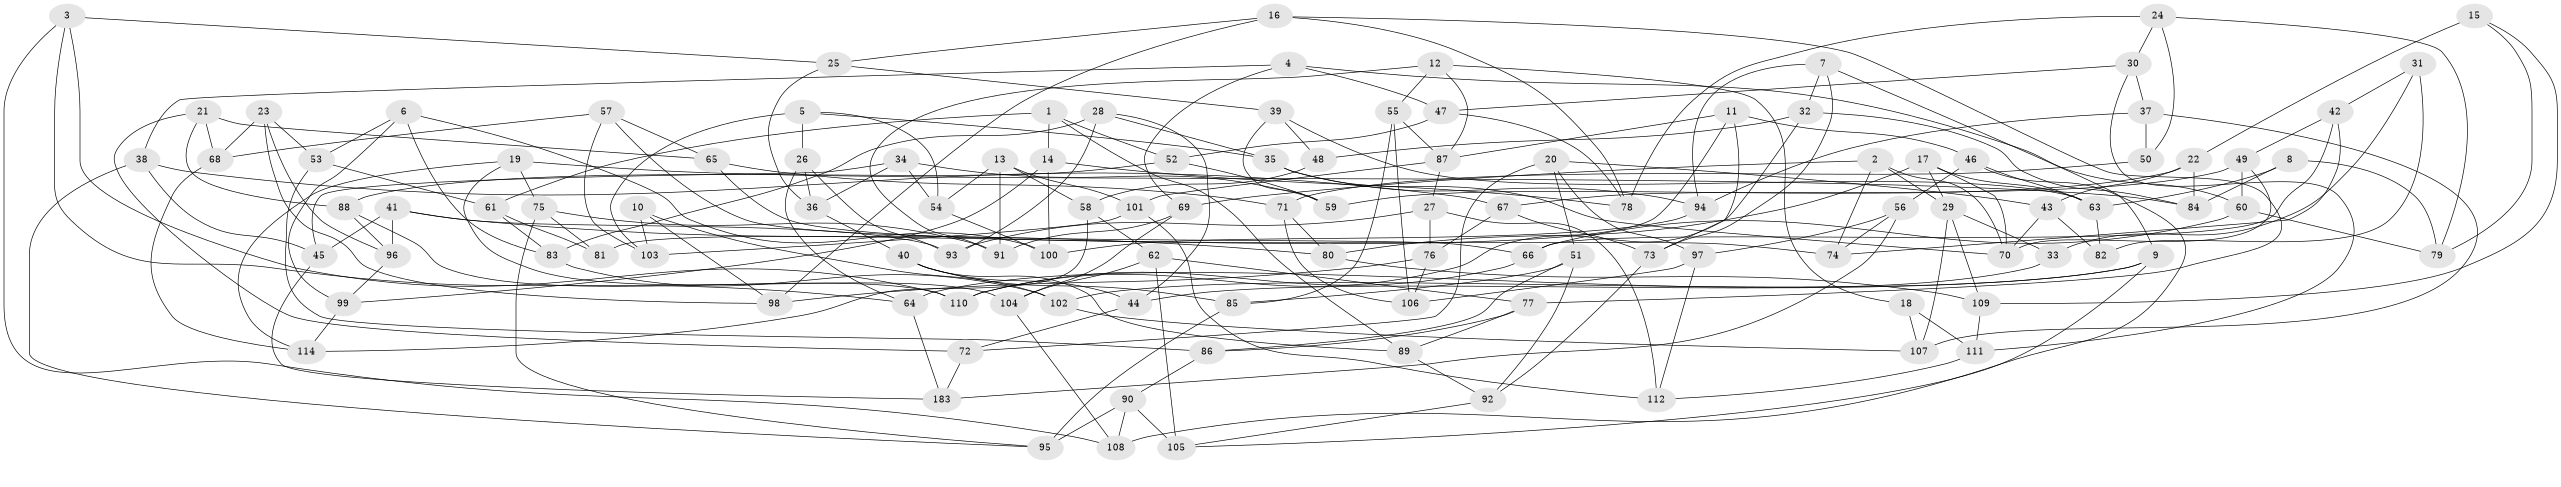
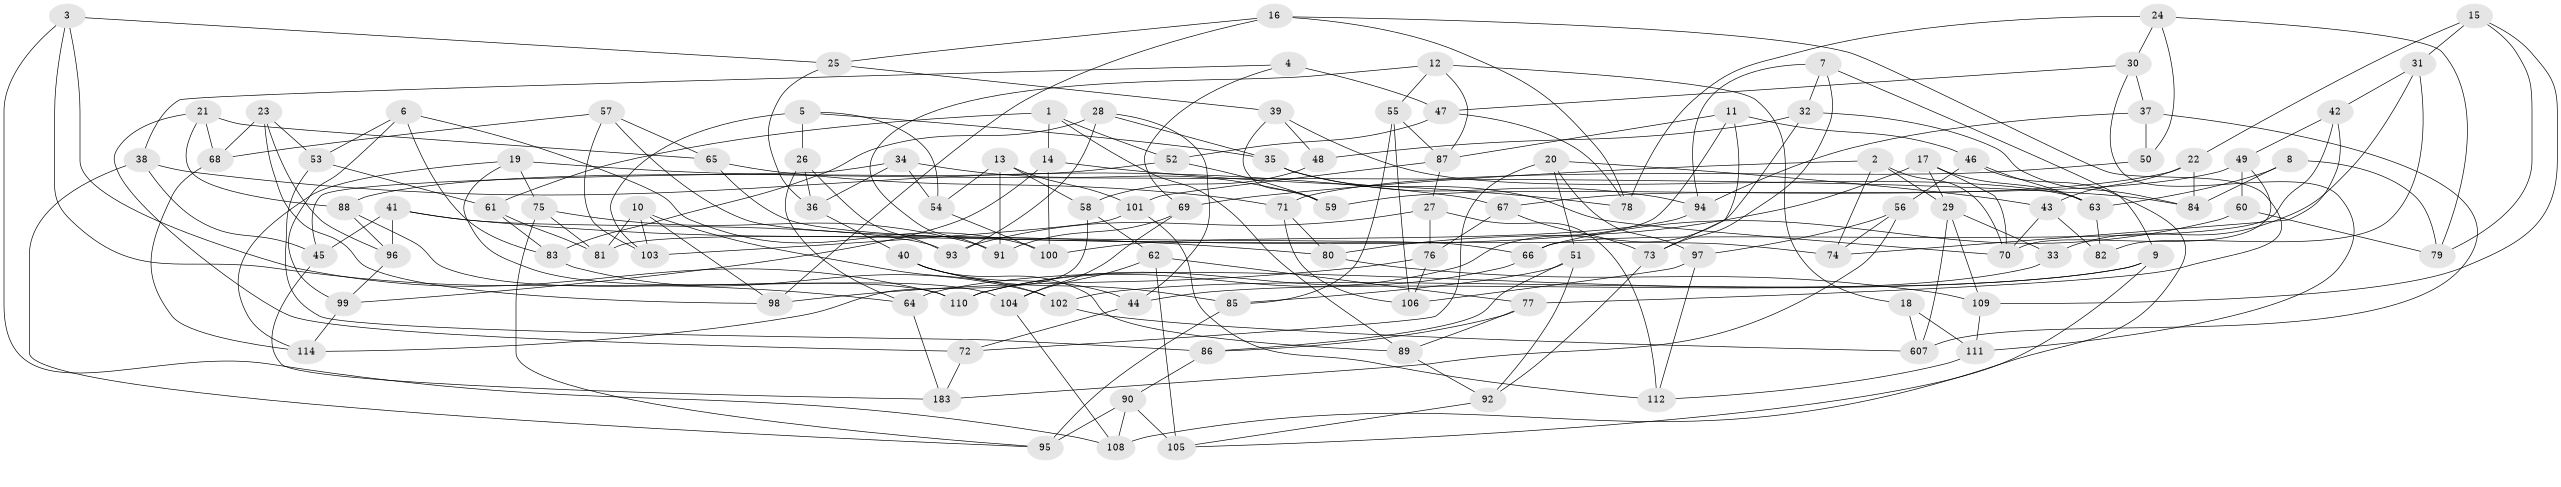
  graph {
    node [color=gray90 style=filled]
    1
    14
    52
    61
    89
    99
    100
    78
    88
    59
    83
    81
    92
    2
    29
    69
    70
    74
    109
-   107
+   107 [label=607]
    33
    91
    104
    3
    25
    64
    108
    110
    36
    39
    n31 [label=183]
    4
    38
    47
    60
    45
    67
    95
    79
    66
    5
    26
    35
    54
    103
    93
    94
    6
    53
    86
    102
    114
    7
    9
    32
    73
    44
    105
    84
    48
    8
    63
    27
    76
    112
    82
    72
    10
    98
    11
    46
    87
    56
    101
    12
    18
    55
    111
    85
    106
    13
    58
    62
    15
    22
    31
    43
    42
    16
    77
    17
    80
    19
    75
    20
    51
    97
    21
    65
    68
    71
    96
    23
    24
    30
    50
    37
    40
    28
    49
    34
    41
    90
    57
    1 -- 14
    1 -- 52
    1 -- 61
    1 -- 89
    14 -- 99
    14 -- 100
    14 -- 78
    52 -- 88
    52 -- 59
    61 -- 83
    61 -- 81
    89 -- 92
    99 -- 114
    88 -- 110
    88 -- 96
    83 -- 102
    92 -- 105
    2 -- 29
    2 -- 69
    2 -- 70
    2 -- 74
    29 -- 109
    29 -- 107
    29 -- 33
    69 -- 91
    69 -- 104
    109 -- 111
    33 -- 64
    104 -- 108
    3 -- 25
    3 -- 64
    3 -- 108
    3 -- 110
    25 -- 36
    25 -- 39
    64 -- n31
    36 -- 40
    39 -- 59
    39 -- 48
    39 -- 63
    4 -- 69
    4 -- 38
    4 -- 47
-   4 -- 60
    38 -- 45
    38 -- 67
    38 -- 95
    47 -- 52
    47 -- 78
    60 -- 79
    60 -- 66
    45 -- n31
    67 -- 73
    67 -- 76
    66 -- 110
    5 -- 26
    5 -- 35
    5 -- 54
    5 -- 103
    26 -- 64
    26 -- 36
    26 -- 93
    35 -- 70
    35 -- 94
    54 -- 100
    94 -- 100
    6 -- 99
    6 -- 100
    6 -- 83
    6 -- 53
    53 -- 61
    53 -- 86
    86 -- 90
    102 -- 107
    7 -- 94
    7 -- 9
    7 -- 32
    7 -- 73
    9 -- 102
    9 -- 44
    9 -- 105
    32 -- 110
    32 -- 84
    32 -- 48
    73 -- 92
    44 -- 72
    48 -- 58
    8 -- 79
    8 -- 84
    8 -- 63
    63 -- 82
    27 -- 93
    27 -- 76
    27 -- 112
    76 -- 98
    76 -- 106
    72 -- n31
+   10 -- 81
    10 -- 103
    10 -- 102
    10 -- 98
    11 -- 81
    11 -- 73
    11 -- 46
    11 -- 87
    46 -- 108
    46 -- 63
    46 -- 56
    87 -- 27
    87 -- 101
    56 -- 74
    56 -- n31
    56 -- 97
    101 -- 103
    101 -- 112
    12 -- 91
    12 -- 87
    12 -- 18
    12 -- 55
    18 -- 107
    18 -- 111
    55 -- 87
    55 -- 85
    55 -- 106
    111 -- 112
    85 -- 95
    13 -- 91
    13 -- 54
    13 -- 101
    13 -- 58
    58 -- 114
    58 -- 62
    62 -- 104
    62 -- 105
    62 -- 77
    15 -- 109
    15 -- 79
    15 -- 22
+   15 -- 31
    22 -- 59
    22 -- 84
    22 -- 43
    31 -- 33
    31 -- 82
    31 -- 42
    43 -- 70
    43 -- 82
    42 -- 74
    42 -- 66
    42 -- 49
    16 -- 78
    16 -- 25
    16 -- 98
    16 -- 77
    77 -- 89
    77 -- 86
    17 -- 29
    17 -- 70
    17 -- 63
    17 -- 80
    80 -- 109
    19 -- 104
    19 -- 114
    19 -- 84
    19 -- 75
    75 -- 81
    75 -- 91
    75 -- 95
    20 -- 72
    20 -- 43
    20 -- 51
    20 -- 97
    51 -- 92
    51 -- 86
    51 -- 85
    97 -- 112
    97 -- 106
    21 -- 88
    21 -- 72
    21 -- 65
    21 -- 68
    65 -- 74
    65 -- 71
    68 -- 114
    71 -- 106
    71 -- 80
    96 -- 99
    23 -- 53
    23 -- 98
    23 -- 68
    23 -- 96
    24 -- 78
    24 -- 79
    24 -- 30
    24 -- 50
    30 -- 47
    30 -- 111
    30 -- 37
    50 -- 71
    37 -- 107
    37 -- 94
    37 -- 50
    40 -- 89
    40 -- 44
    40 -- 85
    28 -- 83
    28 -- 35
    28 -- 93
    28 -- 44
    49 -- 70
    49 -- 60
    49 -- 67
    34 -- 59
    34 -- 36
    34 -- 45
    34 -- 54
    41 -- 45
    41 -- 93
    41 -- 80
    41 -- 96
    90 -- 108
    90 -- 95
    90 -- 105
    57 -- 66
    57 -- 103
    57 -- 65
    57 -- 68
  }
